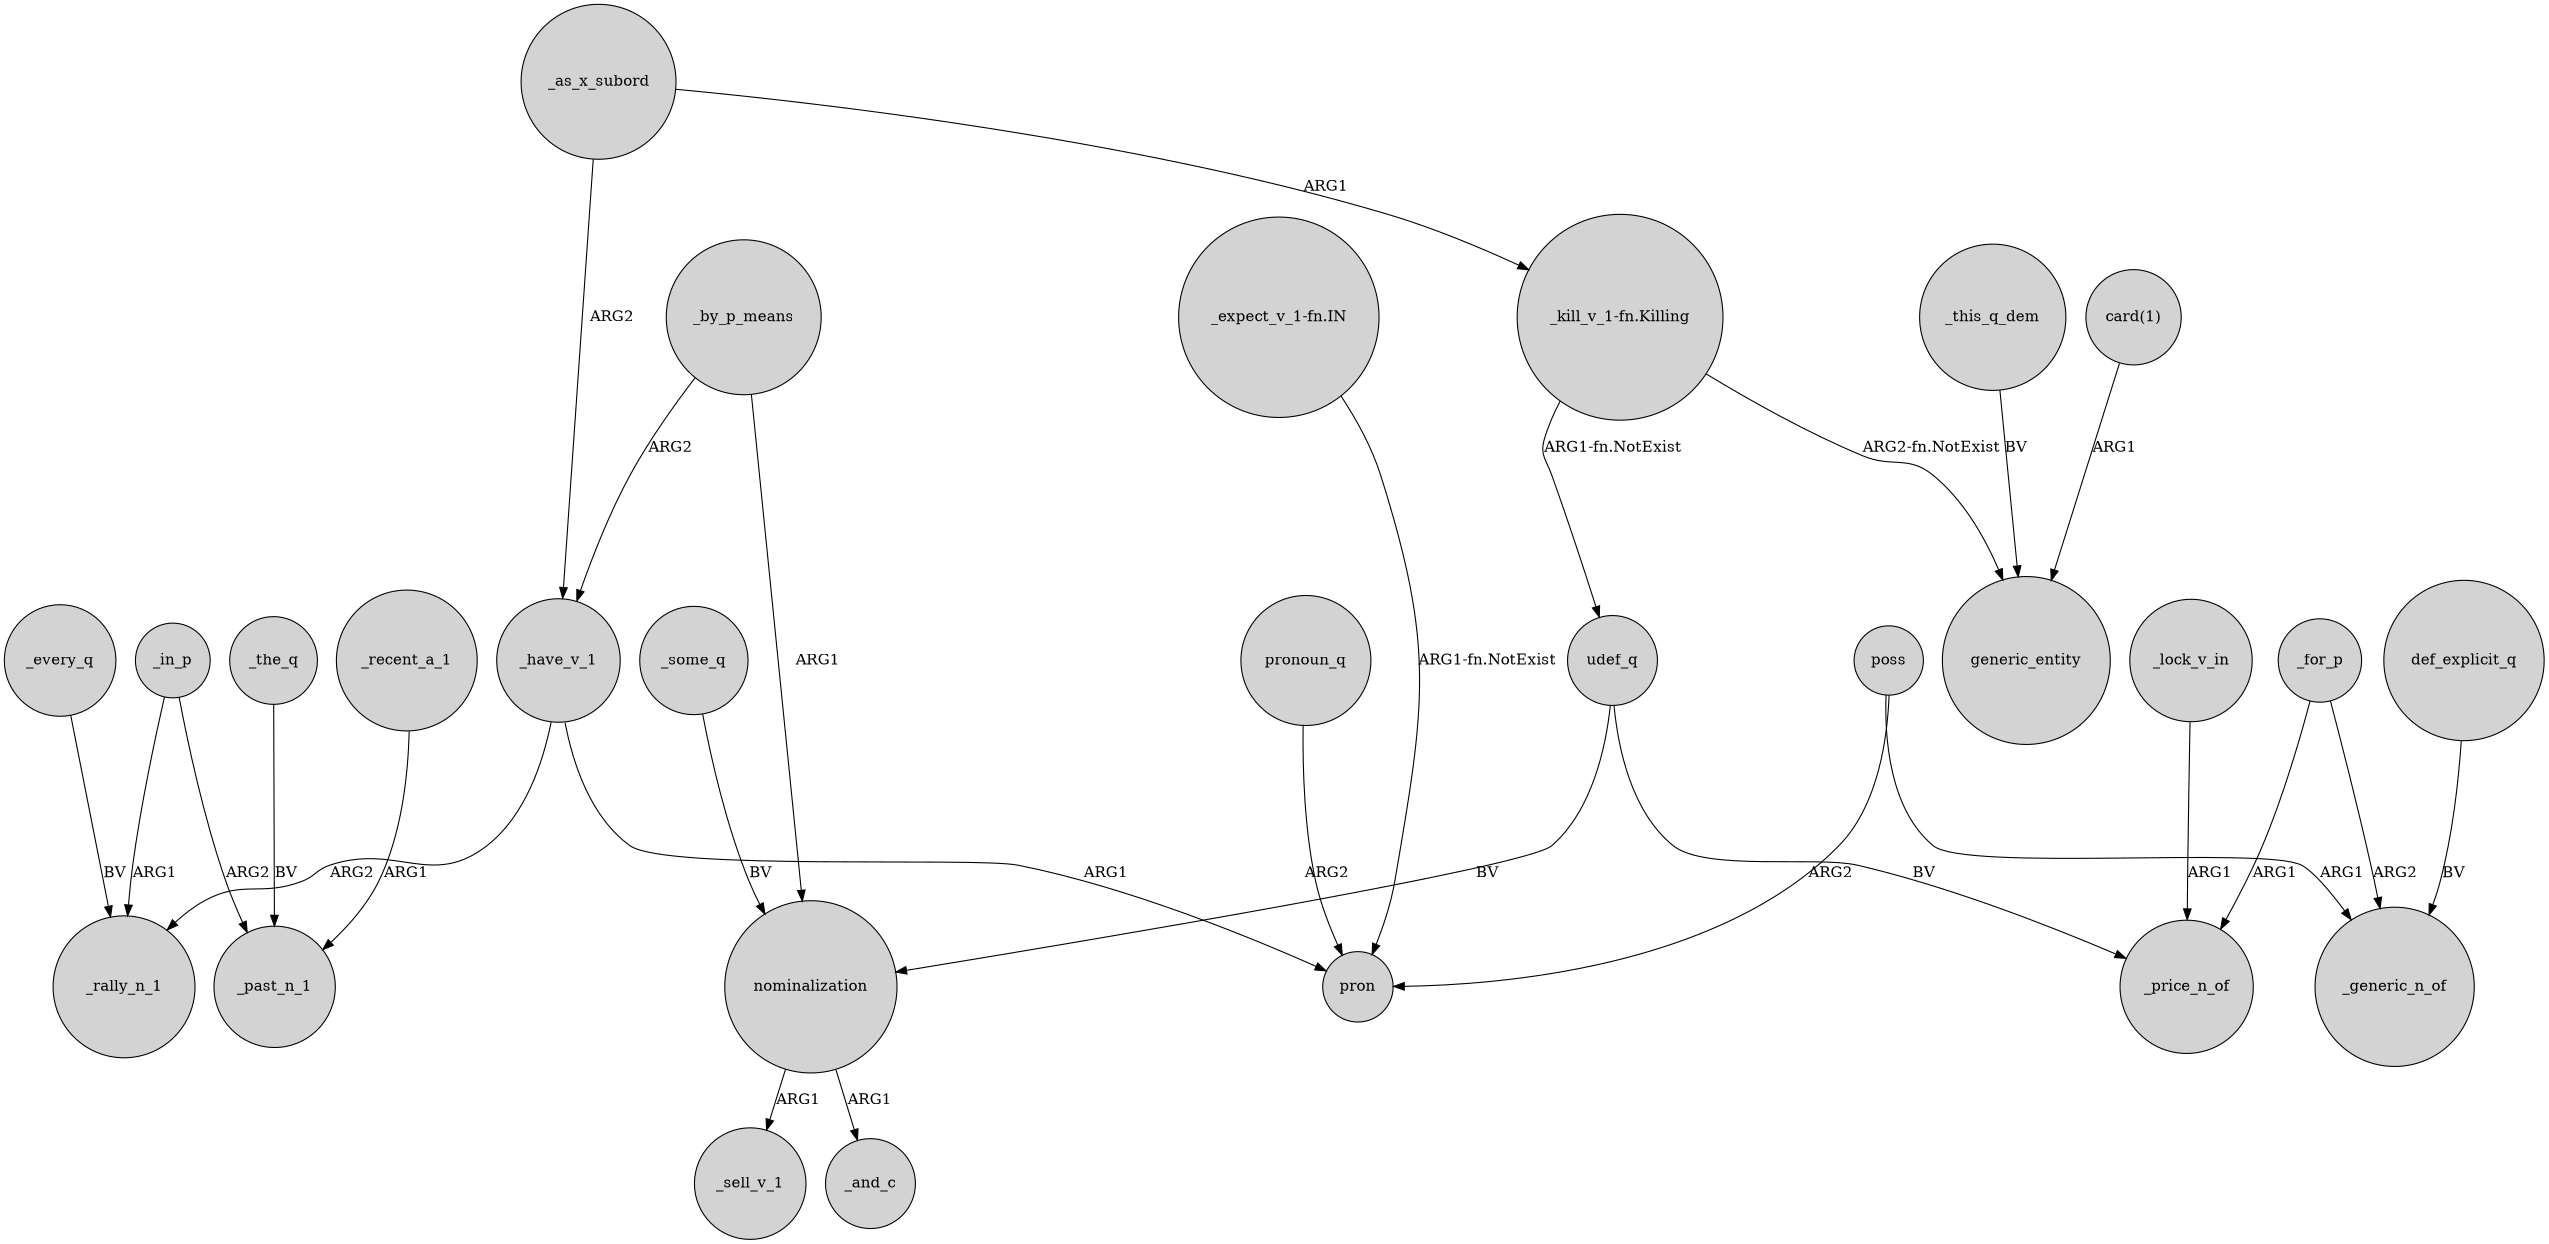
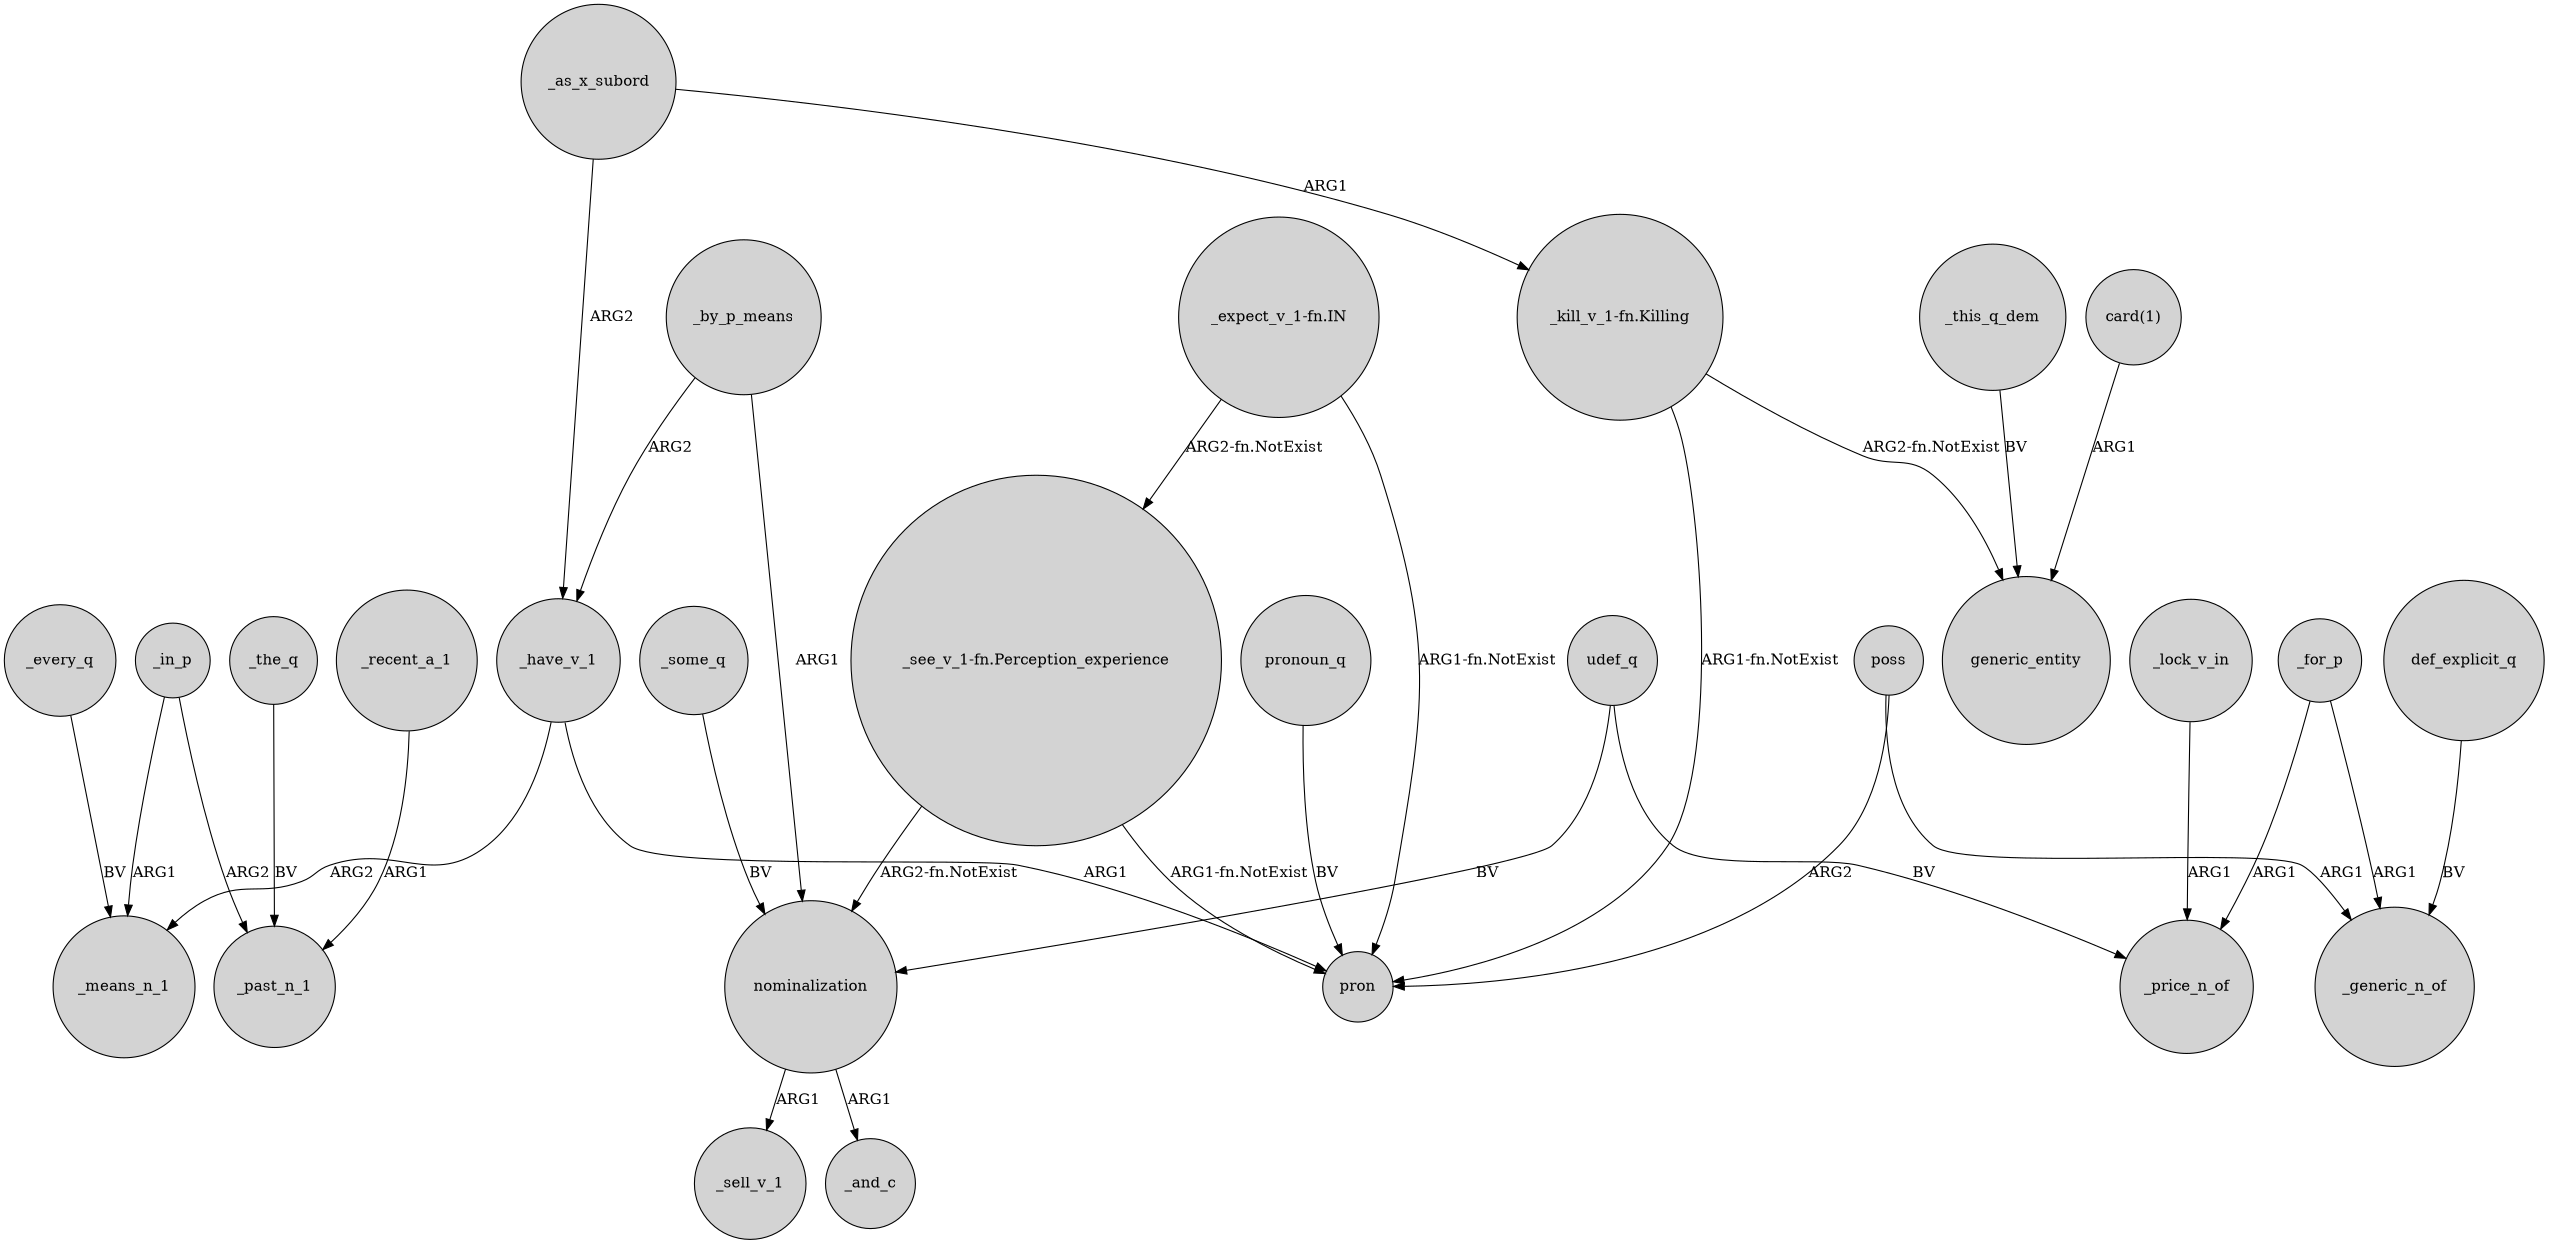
  digraph {
    node [shape=circle style=filled]
    nominalization
    _sell_v_1
    _and_c
    _by_p_means
    _have_v_1
-   _rally_n_1
+   _rally_n_1 [label=_means_n_1]
    pron
    "_kill_v_1-fn.Killing"
    generic_entity
    udef_q
    _price_n_of
    poss
    n13 [label=_generic_n_of]
    _in_p
    _past_n_1
    _for_p
    _as_x_subord
    pronoun_q
    def_explicit_q
    _this_q_dem
    _the_q
    _some_q
    "_expect_v_1-fn.IN"
+   "_see_v_1-fn.Perception_experience"
    "card(1)"
    _lock_v_in
    _recent_a_1
    _every_q
    nominalization -> _sell_v_1 [label=ARG1]
    nominalization -> _and_c [label=ARG1]
    _by_p_means -> nominalization [label=ARG1]
    _by_p_means -> _have_v_1 [label=ARG2]
    _have_v_1 -> _rally_n_1 [label=ARG2]
    _have_v_1 -> pron [label=ARG1]
-   "_kill_v_1-fn.Killing" -> udef_q [label="ARG1-fn.NotExist"]
+   "_kill_v_1-fn.Killing" -> pron [label="ARG1-fn.NotExist"]
    "_kill_v_1-fn.Killing" -> generic_entity [label="ARG2-fn.NotExist"]
    udef_q -> nominalization [label=BV]
    udef_q -> _price_n_of [label=BV]
    poss -> pron [label=ARG2]
    poss -> n13 [label=ARG1]
    _in_p -> _rally_n_1 [label=ARG1]
    _in_p -> _past_n_1 [label=ARG2]
    _for_p -> _price_n_of [label=ARG1]
-   _for_p -> n13 [label=ARG2]
+   _for_p -> n13 [label=ARG1]
    _as_x_subord -> _have_v_1 [label=ARG2]
    _as_x_subord -> "_kill_v_1-fn.Killing" [label=ARG1]
-   pronoun_q -> pron [label=ARG2]
+   pronoun_q -> pron [label=BV]
    def_explicit_q -> n13 [label=BV]
    _this_q_dem -> generic_entity [label=BV]
    _the_q -> _past_n_1 [label=BV]
    _some_q -> nominalization [label=BV]
    "_expect_v_1-fn.IN" -> pron [label="ARG1-fn.NotExist"]
+   "_expect_v_1-fn.IN" -> "_see_v_1-fn.Perception_experience" [label="ARG2-fn.NotExist"]
+   "_see_v_1-fn.Perception_experience" -> nominalization [label="ARG2-fn.NotExist"]
+   "_see_v_1-fn.Perception_experience" -> pron [label="ARG1-fn.NotExist"]
    "card(1)" -> generic_entity [label=ARG1]
    _lock_v_in -> _price_n_of [label=ARG1]
    _recent_a_1 -> _past_n_1 [label=ARG1]
    _every_q -> _rally_n_1 [label=BV]
  }
